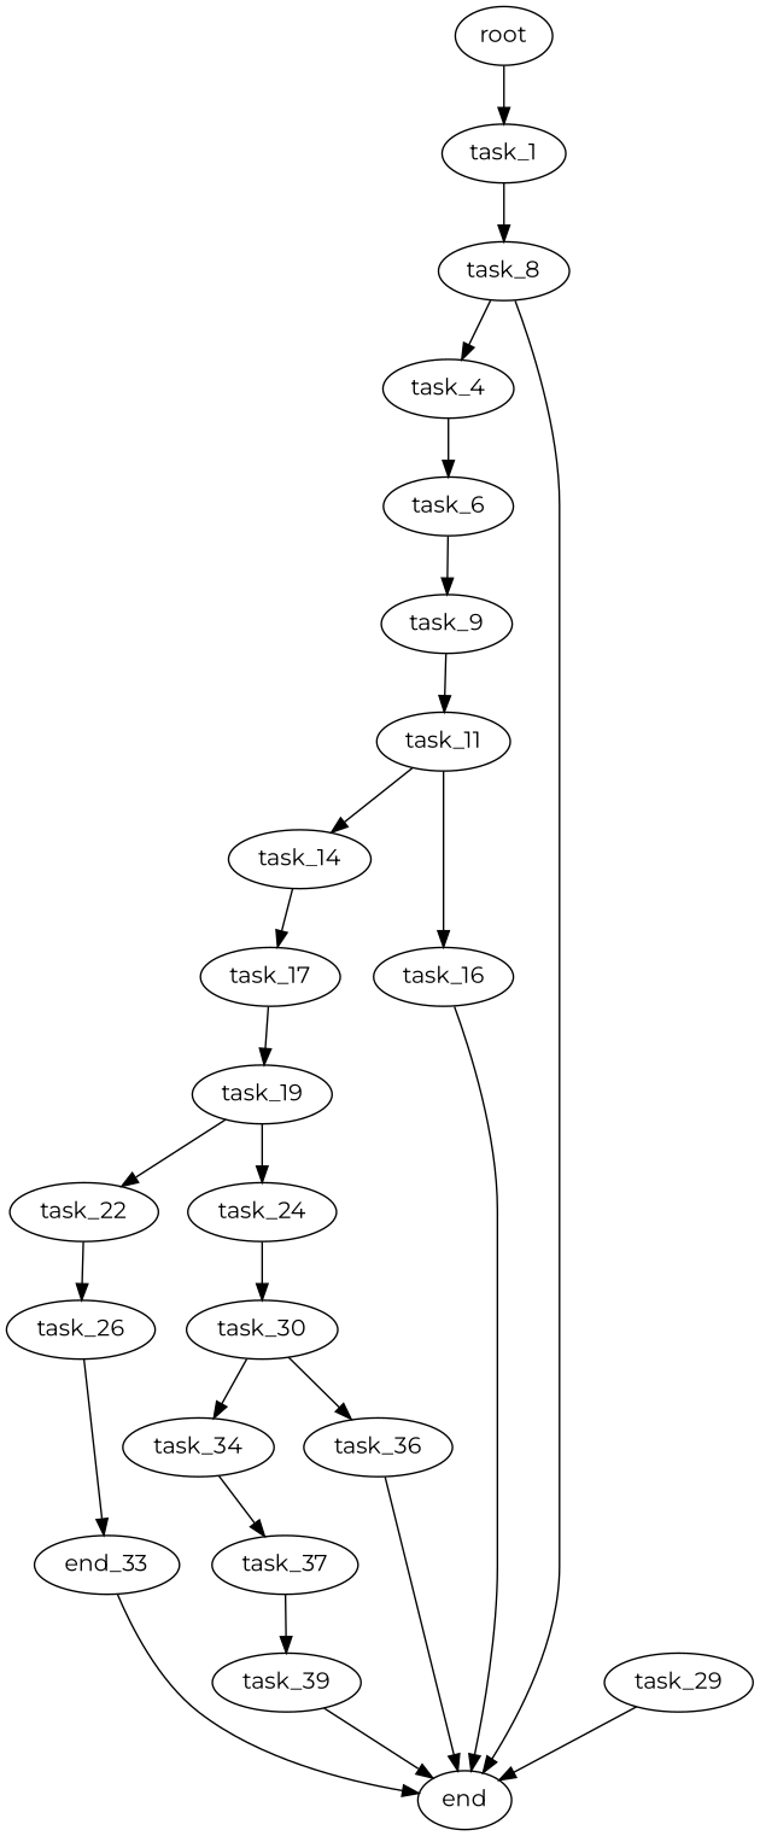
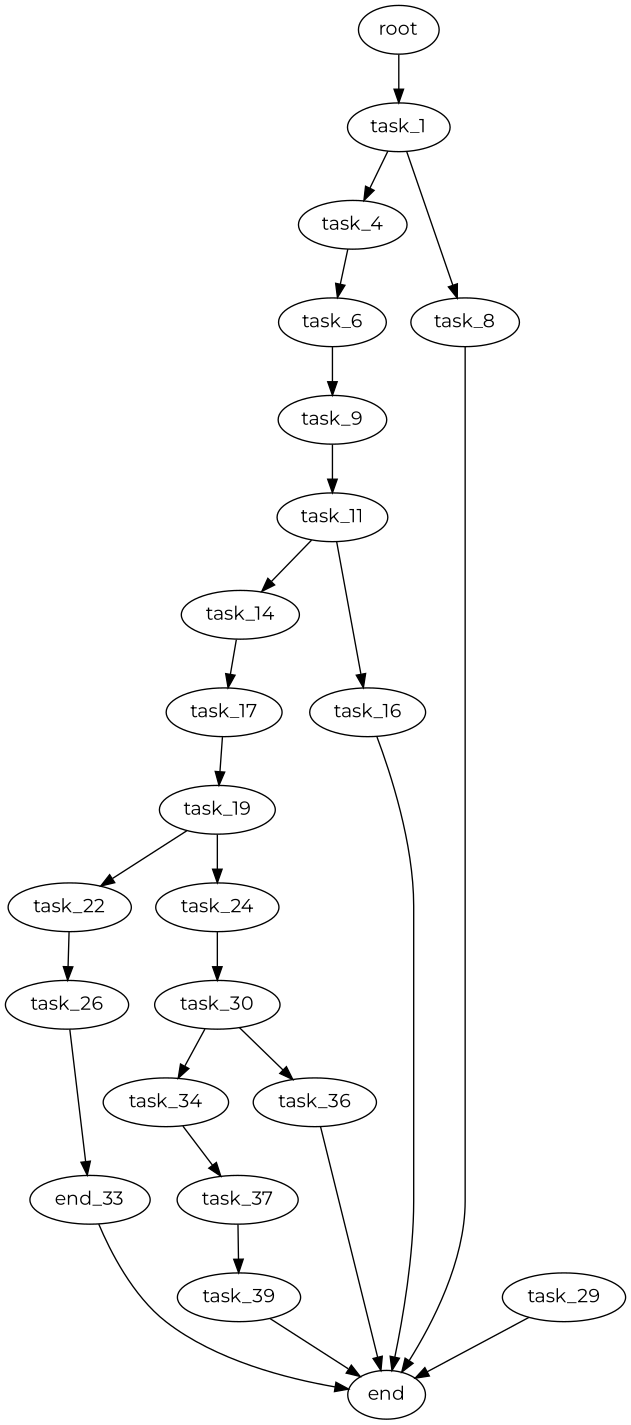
  digraph {
    fontname=Montserrat
    node [fontname=Montserrat]
    edge [fontname=Montserrat]
    root
    task_1
    task_4
    task_8
    task_6
    end
    task_9
    task_11
    task_14
    task_16
    task_17
    task_19
    task_22
    task_24
    task_26
    task_30
    n17 [label=end_33]
    task_34
    task_36
    task_29
    task_37
    task_39
    root -> task_1
-   task_8 -> task_4
+   task_1 -> task_4
    task_1 -> task_8
    task_4 -> task_6
    task_8 -> end
    task_6 -> task_9
    task_9 -> task_11
    task_11 -> task_14
    task_11 -> task_16
    task_14 -> task_17
    task_16 -> end
    task_17 -> task_19
    task_19 -> task_22
    task_19 -> task_24
    task_22 -> task_26
    task_24 -> task_30
    task_26 -> n17
    task_30 -> task_34
    task_30 -> task_36
    n17 -> end
    task_34 -> task_37
    task_36 -> end
    task_29 -> end
    task_37 -> task_39
    task_39 -> end
  }
